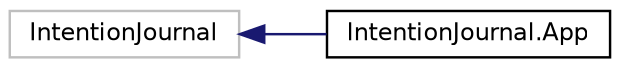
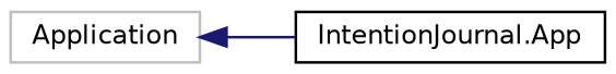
  digraph {
    rankdir=LR
    node [fillcolor=white fontname=Helvetica fontsize=10 shape=record style=filled]
-   n1 [color=grey75 height=0.2 label=IntentionJournal width=0.4]
+   n1 [color=grey75 height=0.2 label=Application width=0.4]
    n2 [color=black height=0.2 label="IntentionJournal.App" width=0.4]
    n1 -> n2 [color=midnightblue dir=back fontname=Helvetica fontsize=10 labelfontname=Helvetica labelfontsize=10 style=solid]
  }
